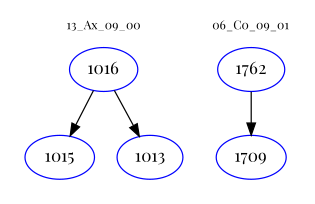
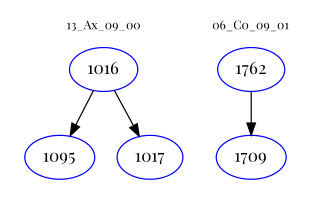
  digraph {
    fontname="Playfair Display"
    node [color=blue fontname="Playfair Display"]
    edge [color=black fontname="Playfair Display"]
    n1 [label=1016]
-   n2 [label=1015]
-   n3 [label=1013]
+   n2 [label=1095]
+   n3 [label=1017]
    n4 [label=1762]
    n5 [label=1709]
    subgraph cluster_1 {
      color=white
      fontsize=10
      label="13_Ax_09_00"
      n1
      n2
      n3
    }
    subgraph cluster_2 {
      color=white
      fontsize=10
      label="06_C0_09_01"
      n4
      n5
    }
    n1 -> n2
    n1 -> n3
    n4 -> n5
  }
